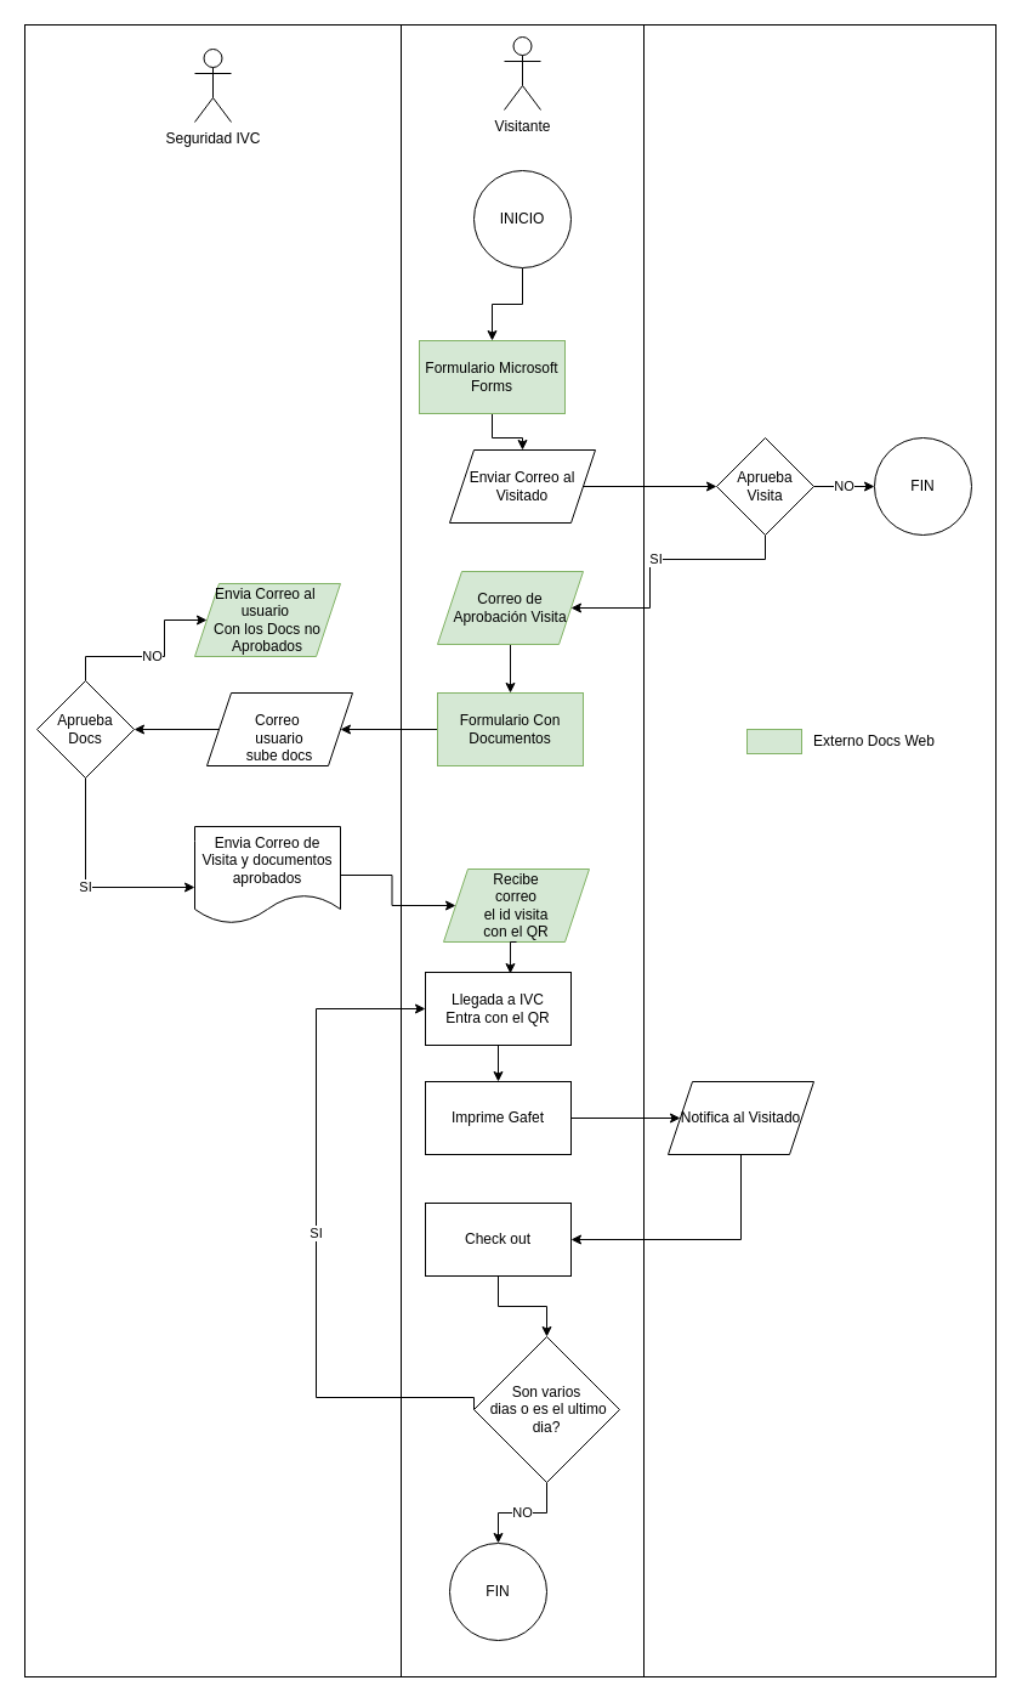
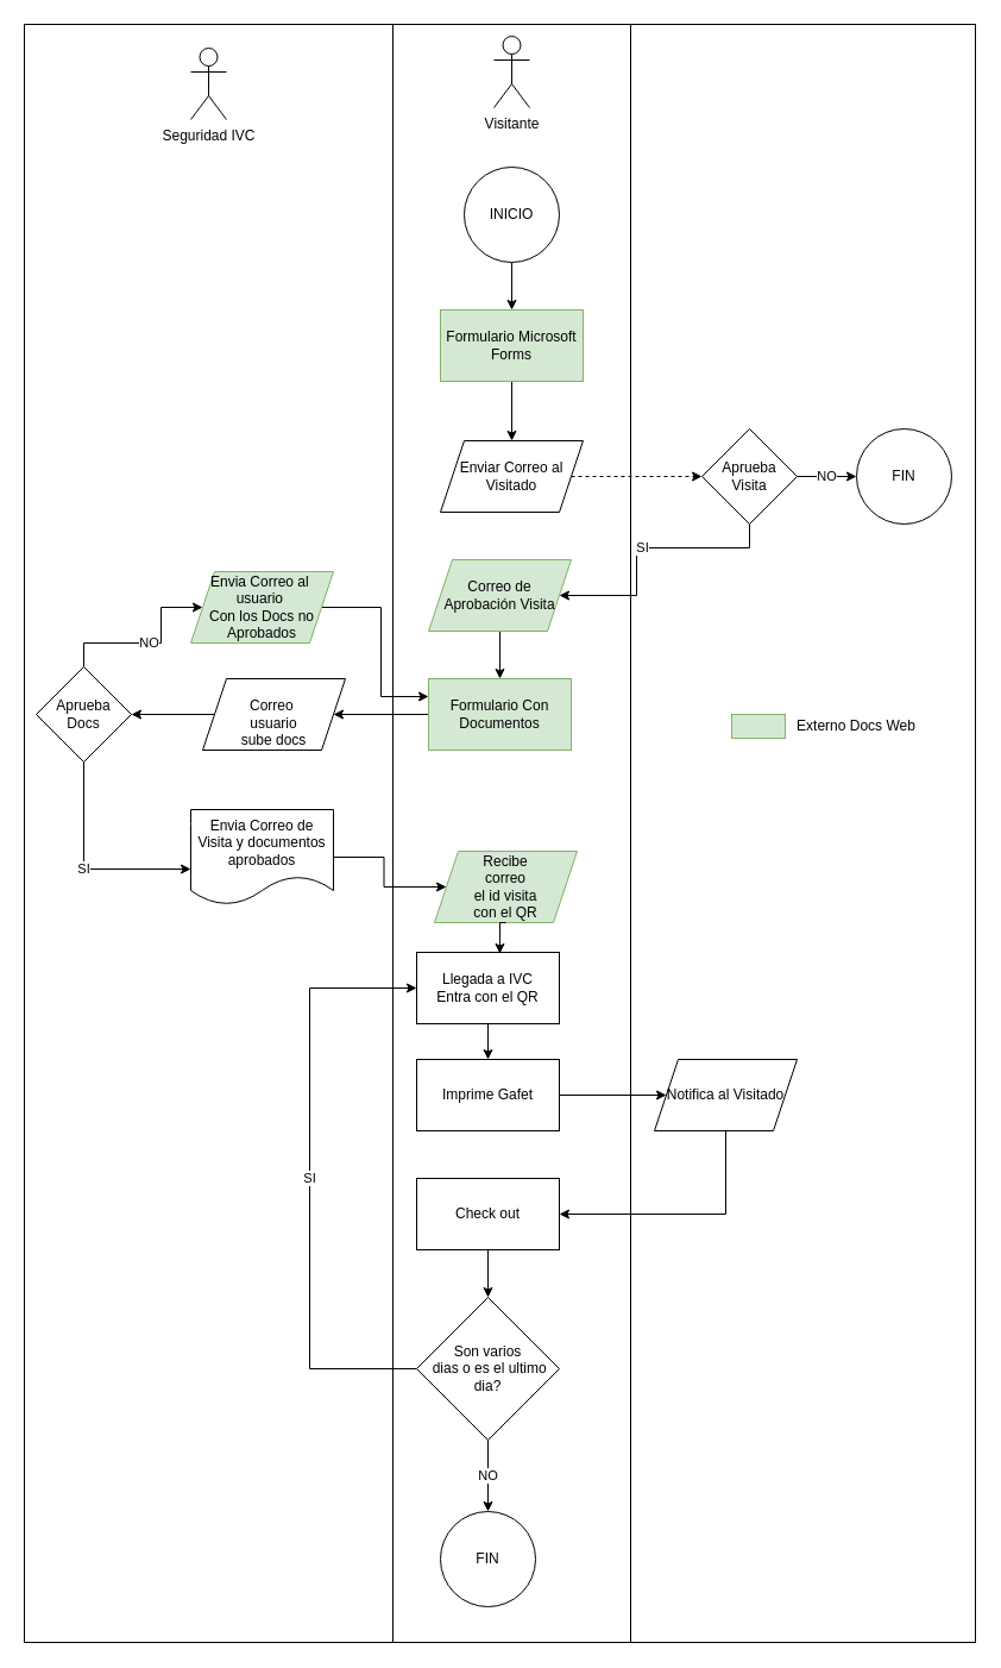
  <mxCell id="0" />
  <mxCell id="1" parent="0" />
  <mxCell id="2" value="" style="rounded=0;whiteSpace=wrap;html=1;" parent="1" vertex="1"><mxGeometry x="530" y="20" width="290" height="1360" as="geometry" /></mxCell>
  <mxCell id="3" value="" style="rounded=0;whiteSpace=wrap;html=1;" parent="1" vertex="1"><mxGeometry x="20" y="20" width="310" height="1360" as="geometry" /></mxCell>
  <mxCell id="4" value="" style="rounded=0;whiteSpace=wrap;html=1;" parent="1" vertex="1"><mxGeometry x="330" y="20" width="200" height="1360" as="geometry" /></mxCell>
  <mxCell id="5" value="" style="edgeStyle=orthogonalEdgeStyle;rounded=0;orthogonalLoop=1;jettySize=auto;html=1;" parent="1" source="6" target="8" edge="1"><mxGeometry relative="1" as="geometry" /></mxCell>
  <mxCell id="6" value="INICIO" style="ellipse;whiteSpace=wrap;html=1;aspect=fixed;" parent="1" vertex="1"><mxGeometry x="390" y="140" width="80" height="80" as="geometry" /></mxCell>
  <mxCell id="7" style="edgeStyle=orthogonalEdgeStyle;rounded=0;orthogonalLoop=1;jettySize=auto;html=1;entryX=0.5;entryY=0;entryDx=0;entryDy=0;" parent="1" source="8" target="14" edge="1"><mxGeometry relative="1" as="geometry" /></mxCell>
- <mxCell id="8" value="Formulario Microsoft Forms" style="rounded=0;whiteSpace=wrap;html=1;fillColor=#d5e8d4;strokeColor=#82b366;" parent="1" vertex="1"><mxGeometry x="345" y="280" width="120" height="60" as="geometry" /></mxCell>
+ <mxCell id="8" value="Formulario Microsoft Forms" style="rounded=0;whiteSpace=wrap;html=1;fillColor=#d5e8d4;strokeColor=#82b366;" parent="1" vertex="1"><mxGeometry x="370" y="260" width="120" height="60" as="geometry" /></mxCell>
  <mxCell id="9" value="NO" style="edgeStyle=orthogonalEdgeStyle;rounded=0;orthogonalLoop=1;jettySize=auto;html=1;exitX=1;exitY=0.5;exitDx=0;exitDy=0;entryX=0;entryY=0.5;entryDx=0;entryDy=0;" parent="1" source="11" target="12" edge="1"><mxGeometry relative="1" as="geometry" /></mxCell>
  <mxCell id="10" value="SI" style="edgeStyle=orthogonalEdgeStyle;rounded=0;orthogonalLoop=1;jettySize=auto;html=1;exitX=0.5;exitY=1;exitDx=0;exitDy=0;entryX=1;entryY=0.5;entryDx=0;entryDy=0;" parent="1" source="11" target="16" edge="1"><mxGeometry relative="1" as="geometry"><Array as="points"><mxPoint x="630" y="460" /><mxPoint x="535" y="460" /><mxPoint x="535" y="500" /></Array></mxGeometry></mxCell>
  <mxCell id="11" value="Aprueba &lt;br&gt;Visita" style="rhombus;whiteSpace=wrap;html=1;" parent="1" vertex="1"><mxGeometry x="590" y="360" width="80" height="80" as="geometry" /></mxCell>
  <mxCell id="12" value="FIN" style="ellipse;whiteSpace=wrap;html=1;aspect=fixed;" parent="1" vertex="1"><mxGeometry x="720" y="360" width="80" height="80" as="geometry" /></mxCell>
- <mxCell id="13" style="edgeStyle=orthogonalEdgeStyle;rounded=0;orthogonalLoop=1;jettySize=auto;html=1;exitX=1;exitY=0.5;exitDx=0;exitDy=0;entryX=0;entryY=0.5;entryDx=0;entryDy=0;" parent="1" source="14" target="11" edge="1"><mxGeometry relative="1" as="geometry" /></mxCell>
+ <mxCell id="13" style="edgeStyle=orthogonalEdgeStyle;rounded=0;orthogonalLoop=1;jettySize=auto;html=1;exitX=1;exitY=0.5;exitDx=0;exitDy=0;entryX=0;entryY=0.5;entryDx=0;entryDy=0;dashed=1;" parent="1" source="14" target="11" edge="1"><mxGeometry relative="1" as="geometry" /></mxCell>
  <mxCell id="14" value="Enviar Correo al Visitado" style="shape=parallelogram;perimeter=parallelogramPerimeter;whiteSpace=wrap;html=1;fixedSize=1;" parent="1" vertex="1"><mxGeometry x="370" y="370" width="120" height="60" as="geometry" /></mxCell>
  <mxCell id="15" style="edgeStyle=orthogonalEdgeStyle;rounded=0;orthogonalLoop=1;jettySize=auto;html=1;exitX=0.5;exitY=1;exitDx=0;exitDy=0;" parent="1" source="16" target="18" edge="1"><mxGeometry relative="1" as="geometry" /></mxCell>
  <mxCell id="16" value="Correo de &lt;br&gt;Aprobación Visita" style="shape=parallelogram;perimeter=parallelogramPerimeter;whiteSpace=wrap;html=1;fixedSize=1;fillColor=#d5e8d4;strokeColor=#82b366;" parent="1" vertex="1"><mxGeometry x="360" y="470" width="120" height="60" as="geometry" /></mxCell>
  <mxCell id="17" style="edgeStyle=orthogonalEdgeStyle;rounded=0;orthogonalLoop=1;jettySize=auto;html=1;exitX=0;exitY=0.5;exitDx=0;exitDy=0;" parent="1" source="18" target="20" edge="1"><mxGeometry relative="1" as="geometry" /></mxCell>
  <mxCell id="18" value="Formulario Con Documentos" style="rounded=0;whiteSpace=wrap;html=1;fillColor=#d5e8d4;strokeColor=#82b366;" parent="1" vertex="1"><mxGeometry x="360" y="570" width="120" height="60" as="geometry" /></mxCell>
  <mxCell id="19" style="edgeStyle=orthogonalEdgeStyle;rounded=0;orthogonalLoop=1;jettySize=auto;html=1;exitX=0;exitY=0.5;exitDx=0;exitDy=0;entryX=1;entryY=0.5;entryDx=0;entryDy=0;" parent="1" source="20" target="22" edge="1"><mxGeometry relative="1" as="geometry" /></mxCell>
  <mxCell id="20" value="&lt;br&gt;Correo&amp;nbsp; &lt;br&gt;usuario &lt;br&gt;sube docs" style="shape=parallelogram;perimeter=parallelogramPerimeter;whiteSpace=wrap;html=1;fixedSize=1;" parent="1" vertex="1"><mxGeometry x="170" y="570" width="120" height="60" as="geometry" /></mxCell>
  <mxCell id="21" value="NO" style="edgeStyle=orthogonalEdgeStyle;rounded=0;orthogonalLoop=1;jettySize=auto;html=1;exitX=0.5;exitY=0;exitDx=0;exitDy=0;entryX=0;entryY=0.5;entryDx=0;entryDy=0;" parent="1" source="22" target="24" edge="1"><mxGeometry relative="1" as="geometry"><Array as="points"><mxPoint x="70" y="540" /><mxPoint x="135" y="540" /><mxPoint x="135" y="510" /></Array></mxGeometry></mxCell>
  <mxCell id="22" value="Aprueba &lt;br&gt;Docs" style="rhombus;whiteSpace=wrap;html=1;" parent="1" vertex="1"><mxGeometry x="30" y="560" width="80" height="80" as="geometry" /></mxCell>
+ <mxCell id="23" style="edgeStyle=orthogonalEdgeStyle;rounded=0;orthogonalLoop=1;jettySize=auto;html=1;exitX=1;exitY=0.5;exitDx=0;exitDy=0;entryX=0;entryY=0.25;entryDx=0;entryDy=0;" parent="1" source="24" target="18" edge="1"><mxGeometry relative="1" as="geometry" /></mxCell>
  <mxCell id="24" value="Envia Correo al&amp;nbsp;&lt;br&gt;usuario&amp;nbsp;&lt;br&gt;Con los Docs no&lt;br&gt;Aprobados" style="shape=parallelogram;perimeter=parallelogramPerimeter;whiteSpace=wrap;html=1;fixedSize=1;fillColor=#d5e8d4;strokeColor=#82b366;" parent="1" vertex="1"><mxGeometry x="160" y="480" width="120" height="60" as="geometry" /></mxCell>
  <mxCell id="25" style="edgeStyle=orthogonalEdgeStyle;rounded=0;orthogonalLoop=1;jettySize=auto;html=1;exitX=1;exitY=0.5;exitDx=0;exitDy=0;entryX=0;entryY=0.5;entryDx=0;entryDy=0;" parent="1" source="26" target="27" edge="1"><mxGeometry relative="1" as="geometry" /></mxCell>
  <mxCell id="26" value="Envia Correo de Visita y documentos aprobados" style="shape=document;whiteSpace=wrap;html=1;boundedLbl=1;" parent="1" vertex="1"><mxGeometry x="160" y="680" width="120" height="80" as="geometry" /></mxCell>
  <mxCell id="27" value="Recibe &lt;br&gt;correo&lt;br&gt;el id visita&lt;br&gt;con el QR" style="shape=parallelogram;perimeter=parallelogramPerimeter;whiteSpace=wrap;html=1;fixedSize=1;fillColor=#d5e8d4;strokeColor=#82b366;" parent="1" vertex="1"><mxGeometry x="365" y="715" width="120" height="60" as="geometry" /></mxCell>
  <mxCell id="28" value="SI" style="edgeStyle=orthogonalEdgeStyle;rounded=0;orthogonalLoop=1;jettySize=auto;html=1;exitX=0.5;exitY=1;exitDx=0;exitDy=0;entryX=0;entryY=0.625;entryDx=0;entryDy=0;entryPerimeter=0;" parent="1" source="22" target="26" edge="1"><mxGeometry relative="1" as="geometry" /></mxCell>
  <mxCell id="29" style="edgeStyle=orthogonalEdgeStyle;rounded=0;orthogonalLoop=1;jettySize=auto;html=1;exitX=0.5;exitY=1;exitDx=0;exitDy=0;" parent="1" source="30" edge="1"><mxGeometry relative="1" as="geometry"><mxPoint x="410" y="890" as="targetPoint" /></mxGeometry></mxCell>
  <mxCell id="30" value="Llegada a IVC&lt;br&gt;Entra con el QR" style="rounded=0;whiteSpace=wrap;html=1;" parent="1" vertex="1"><mxGeometry x="350" y="800" width="120" height="60" as="geometry" /></mxCell>
  <mxCell id="31" style="edgeStyle=orthogonalEdgeStyle;rounded=0;orthogonalLoop=1;jettySize=auto;html=1;exitX=0.5;exitY=1;exitDx=0;exitDy=0;entryX=0.583;entryY=0.017;entryDx=0;entryDy=0;entryPerimeter=0;" parent="1" source="27" target="30" edge="1"><mxGeometry relative="1" as="geometry" /></mxCell>
  <mxCell id="32" style="edgeStyle=orthogonalEdgeStyle;rounded=0;orthogonalLoop=1;jettySize=auto;html=1;entryX=0;entryY=0.5;entryDx=0;entryDy=0;" parent="1" source="33" target="35" edge="1"><mxGeometry relative="1" as="geometry" /></mxCell>
  <mxCell id="33" value="Imprime Gafet" style="rounded=0;whiteSpace=wrap;html=1;" parent="1" vertex="1"><mxGeometry x="350" y="890" width="120" height="60" as="geometry" /></mxCell>
  <mxCell id="34" style="edgeStyle=orthogonalEdgeStyle;rounded=0;orthogonalLoop=1;jettySize=auto;html=1;exitX=0.5;exitY=1;exitDx=0;exitDy=0;entryX=1;entryY=0.5;entryDx=0;entryDy=0;" parent="1" source="35" target="37" edge="1"><mxGeometry relative="1" as="geometry" /></mxCell>
  <mxCell id="35" value="Notifica al Visitado" style="shape=parallelogram;perimeter=parallelogramPerimeter;whiteSpace=wrap;html=1;fixedSize=1;" parent="1" vertex="1"><mxGeometry x="550" y="890" width="120" height="60" as="geometry" /></mxCell>
  <mxCell id="36" style="edgeStyle=orthogonalEdgeStyle;rounded=0;orthogonalLoop=1;jettySize=auto;html=1;exitX=0.5;exitY=1;exitDx=0;exitDy=0;entryX=0.5;entryY=0;entryDx=0;entryDy=0;" parent="1" source="37" target="40" edge="1"><mxGeometry relative="1" as="geometry" /></mxCell>
  <mxCell id="37" value="Check out" style="rounded=0;whiteSpace=wrap;html=1;" parent="1" vertex="1"><mxGeometry x="350" y="990" width="120" height="60" as="geometry" /></mxCell>
  <mxCell id="38" value="SI" style="edgeStyle=orthogonalEdgeStyle;rounded=0;orthogonalLoop=1;jettySize=auto;html=1;exitX=0;exitY=0.5;exitDx=0;exitDy=0;entryX=0;entryY=0.5;entryDx=0;entryDy=0;" parent="1" source="40" target="30" edge="1"><mxGeometry relative="1" as="geometry"><Array as="points"><mxPoint x="260" y="1150" /><mxPoint x="260" y="830" /></Array></mxGeometry></mxCell>
  <mxCell id="39" value="NO" style="edgeStyle=orthogonalEdgeStyle;rounded=0;orthogonalLoop=1;jettySize=auto;html=1;exitX=0.5;exitY=1;exitDx=0;exitDy=0;entryX=0.5;entryY=0;entryDx=0;entryDy=0;" parent="1" source="40" target="41" edge="1"><mxGeometry relative="1" as="geometry" /></mxCell>
- <mxCell id="40" value="Son varios&lt;br&gt;&amp;nbsp;dias o es el ultimo dia?" style="rhombus;whiteSpace=wrap;html=1;" parent="1" vertex="1"><mxGeometry x="390" y="1100" width="120" height="120" as="geometry" /></mxCell>
+ <mxCell id="40" value="Son varios&lt;br&gt;&amp;nbsp;dias o es el ultimo dia?" style="rhombus;whiteSpace=wrap;html=1;" parent="1" vertex="1"><mxGeometry x="350" y="1090" width="120" height="120" as="geometry" /></mxCell>
  <mxCell id="41" value="FIN" style="ellipse;whiteSpace=wrap;html=1;aspect=fixed;" parent="1" vertex="1"><mxGeometry x="370" y="1270" width="80" height="80" as="geometry" /></mxCell>
  <mxCell id="42" value="Seguridad IVC" style="shape=umlActor;verticalLabelPosition=bottom;verticalAlign=top;html=1;outlineConnect=0;" parent="1" vertex="1"><mxGeometry x="160" y="40" width="30" height="60" as="geometry" /></mxCell>
  <mxCell id="43" value="Visitante" style="shape=umlActor;verticalLabelPosition=bottom;verticalAlign=top;html=1;outlineConnect=0;" parent="1" vertex="1"><mxGeometry x="415" y="30" width="30" height="60" as="geometry" /></mxCell>
  <mxCell id="44" value="" style="rounded=0;whiteSpace=wrap;html=1;fillColor=#d5e8d4;strokeColor=#82b366;" parent="1" vertex="1"><mxGeometry x="615" y="600" width="45" height="20" as="geometry" /></mxCell>
  <mxCell id="45" value="Externo Docs Web" style="text;html=1;align=center;verticalAlign=middle;whiteSpace=wrap;rounded=0;" parent="1" vertex="1"><mxGeometry x="660" y="595" width="120" height="30" as="geometry" /></mxCell>
